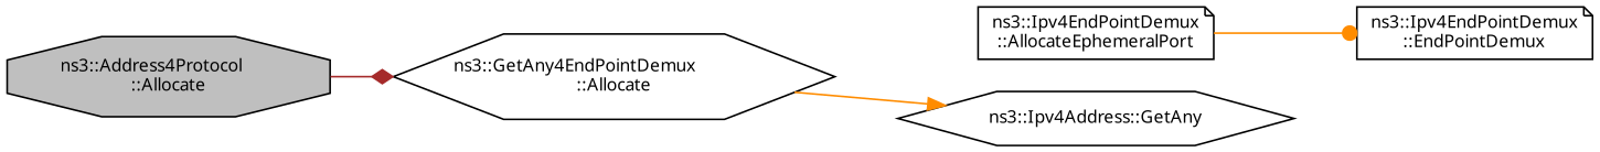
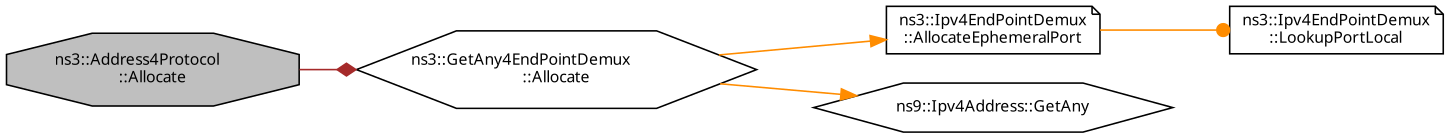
  digraph {
    fontname="Noto Sans"
    rankdir=LR
    node [color=black fillcolor=white fontname="Noto Sans" fontsize=10 shape=hexagon style=filled]
    edge [arrowhead=normal color=darkorange fontname="Noto Sans" fontsize=10 labelfontname=Helvetica labelfontsize=10 style=solid]
    n1 [fillcolor=grey75 fontcolor=black height=0.2 label="ns3::Address4Protocol\l::Allocate" shape=octagon width=0.4]
    n2 [height=0.2 label="ns3::GetAny4EndPointDemux\l::Allocate" width=0.4]
    n3 [height=0.2 label="ns3::Ipv4EndPointDemux\l::AllocateEphemeralPort" shape=note width=0.4]
-   n4 [height=0.2 label="ns3::Ipv4Address::GetAny" width=0.4]
-   n5 [height=0.2 label="ns3::Ipv4EndPointDemux\l::EndPointDemux" shape=note width=0.4]
+   n4 [height=0.2 label="ns9::Ipv4Address::GetAny" width=0.4]
+   n5 [height=0.2 label="ns3::Ipv4EndPointDemux\l::LookupPortLocal" shape=note width=0.4]
    n1 -> n2 [arrowhead=diamond color=brown]
+   n2 -> n3
    n2 -> n4
    n3 -> n5 [arrowhead=dot]
  }
